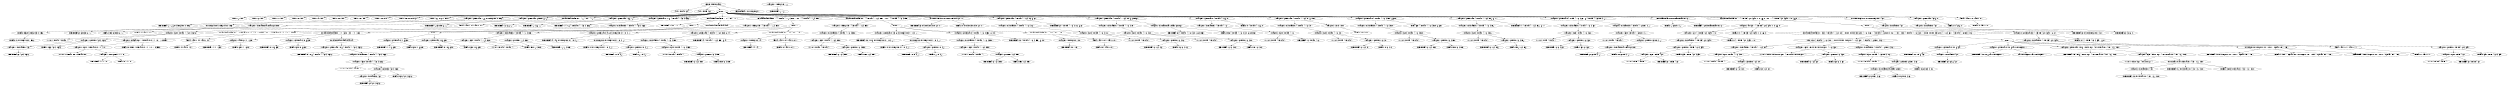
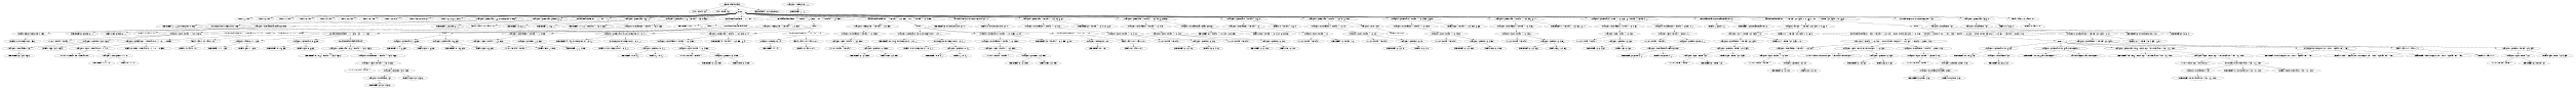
  digraph {
    fontname="DejaVu Sans Mono"
    node [fontname="DejaVu Sans Mono"]
    edge [fontname="DejaVu Sans Mono"]
    n1 [label="(METHOD,tftp_connect)"]
    n2 [label="(PARAM,_DWORD *a1)"]
    n3 [label="(PARAM,_BYTE *a2)"]
    n4 [label="(BLOCK,,)"]
    n5 [label="(METHOD_RETURN,int __fastcall)"]
    n6 [label="(LOCAL,v4: int)"]
    n7 [label="(LOCAL,v6: int)"]
    n8 [label="(LOCAL,v7: int)"]
    n9 [label="(LOCAL,v8: int)"]
    n10 [label="(LOCAL,v9: int)"]
    n11 [label="(LOCAL,v10: int)"]
    n12 [label="(LOCAL,v11: int)"]
    n13 [label="(LOCAL,v12: int *)"]
    n14 [label="(LOCAL,v13: const char *)"]
    n15 [label="(LOCAL,v14: char [ 128 ])"]
    n16 [label="(<operator>.assignment,v4 = Curl_ccalloc(1, 336))"]
    n17 [label="(<operator>.assignment,a1[188] = v4)"]
    n18 [label="(CONTROL_STRUCTURE,if ( !v4 ),if ( !v4 ))"]
    n19 [label="(<operator>.assignment,v6 = v4)"]
    n20 [label="(<operator>.assignment,v7 = *(_DWORD *)(*a1 + 1576))"]
    n21 [label="(CONTROL_STRUCTURE,if ( v7 ),if ( v7 ))"]
    n22 [label="(CONTROL_STRUCTURE,if ( !*(_DWORD *)(v4 + 328) ),if ( !*(_DWORD *)(v4 + 328) ))"]
    n23 [label="(CONTROL_STRUCTURE,if ( !*(_DWORD *)(v6 + 332) ),if ( !*(_DWORD *)(v6 + 332) ))"]
    n24 [label="(Curl_conncontrol,Curl_conncontrol(a1, 1))"]
    n25 [label="(<operator>.assignment,*(_DWORD *)(v6 + 16) = a1)"]
    n26 [label="(<operator>.assignment,*(_DWORD *)(v6 + 20) = a1[105])"]
    n27 [label="(<operator>.assignment,*(_DWORD *)v6 = 0)"]
    n28 [label="(<operator>.assignment,*(_DWORD *)(v6 + 8) = -100)"]
    n29 [label="(<operator>.assignment,*(_DWORD *)(v6 + 320) = 512)"]
    n30 [label="(<operator>.assignment,*(_DWORD *)(v6 + 324) = v7)"]
    n31 [label="(<operator>.assignment,*(_WORD *)(v6 + 52) = *(_DWORD *)(a1[20] + 4))"]
    n32 [label="(tftp_set_timeouts,tftp_set_timeouts(v6))"]
    n33 [label="(CONTROL_STRUCTURE,if ( (*((_BYTE *)a1 + 591) & 2) == 0 ),if ( (*((_BYTE *)a1 + 591) & 2) == 0 ))"]
    n34 [label="(Curl_pgrsStartNow,Curl_pgrsStartNow(*a1))"]
    n35 [label="(<operator>.assignment,*a2 = 1)"]
    n36 [label="(RETURN,return 0;,return 0;)"]
    n37 [label="(IDENTIFIER,v4,v4 = Curl_ccalloc(1, 336))"]
    n38 [label="(Curl_ccalloc,Curl_ccalloc(1, 336))"]
    n39 [label="(<operator>.indirectIndexAccess,a1[188])"]
    n40 [label="(IDENTIFIER,v4,a1[188] = v4)"]
    n41 [label="(RETURN,return 27;,return 27;)"]
    n42 [label="(IDENTIFIER,v6,v6 = v4)"]
    n43 [label="(IDENTIFIER,v4,v6 = v4)"]
    n44 [label="(IDENTIFIER,v7,v7 = *(_CONTROL *)(*a1 + 1576))"]
    n45 [label="(<operator>.indirection,*(_DWORD *)(*a1 + 1576))"]
    n46 [label="(IDENTIFIER,v7,if ( v7 ))"]
    n47 [label="(BLOCK,,)"]
    n48 [label="(CONTROL_STRUCTURE,else,else)"]
    n49 [label="(<operator>.logicalNot,!*(_DWORD *)(v4 + 328))"]
    n50 [label="(BLOCK,,)"]
    n51 [label="(<operator>.logicalNot,!*(_DWORD *)(v6 + 332))"]
    n52 [label="(BLOCK,,)"]
    n53 [label="(IDENTIFIER,a1,Curl_conncontrol(a1, 1))"]
    n54 [label="(LITERAL,1,Curl_conncontrol(a1, 1))"]
    n55 [label="(<operator>.indirection,*(_DWORD *)(v6 + 16))"]
    n56 [label="(IDENTIFIER,a1,*(_DWORD *)(v6 + 16) = a1)"]
    n57 [label="(<operator>.indirection,*(_DWORD *)(v6 + 20))"]
    n58 [label="(<operator>.indirectIndexAccess,a1[105])"]
    n59 [label="(<operator>.indirection,*(_DWORD *)v6)"]
    n60 [label="(LITERAL,0,*(_DWORD *)v6 = 0)"]
    n61 [label="(<operator>.indirection,*(_DWORD *)(v6 + 8))"]
    n62 [label="(<operator>.minus,-100)"]
    n63 [label="(<operator>.indirection,*(_DWORD *)(v6 + 320))"]
-   n64 [label="(BLOCK,512,*(_DWORD *)(v6 + 320) = 512)"]
+   n64 [label="(LITERAL,512,*(_DWORD *)(v6 + 320) = 512)"]
    n65 [label="(<operator>.indirection,*(_DWORD *)(v6 + 324))"]
    n66 [label="(IDENTIFIER,v7,*(_DWORD *)(v6 + 324) = v7)"]
    n67 [label="(<operator>.indirection,*(_WORD *)(v6 + 52))"]
    n68 [label="(<operator>.indirection,*(_DWORD *)(a1[20] + 4))"]
    n69 [label="(LITERAL,4,a1[20] + 4)"]
    n70 [label="(IDENTIFIER,v6,tftp_set_timeouts(v6))"]
    n71 [label="(<operator>.equals,(*((_BYTE *)a1 + 591) & 2) == 0)"]
    n72 [label="(BLOCK,,)"]
    n73 [label="(<operator>.indirection,*a1)"]
    n74 [label="(<operator>.indirection,*a2)"]
    n75 [label="(LITERAL,1,*a2 = 1)"]
    n76 [label="(LITERAL,0,return 0;)"]
    n77 [label="(LITERAL,336,Curl_ccalloc(1, 336))"]
    n78 [label="(LITERAL,1,Curl_ccalloc(1, 336))"]
    n79 [label="(IDENTIFIER,a1,a1[188] = v4)"]
    n80 [label="(LITERAL,188,a1[188] = v4)"]
    n81 [label="(<operator>.logicalNot,!v4)"]
    n82 [label="(IDENTIFIER,v4,!v4)"]
    n83 [label="(LITERAL,27,return 27;)"]
    n84 [label="(<operator>.cast,(_DWORD *)(*a1 + 1576))"]
    n85 [label="(UNKNOWN,_DWORD *,_DWORD *)"]
    n86 [label="(<operator>.addition,*a1 + 1576)"]
    n87 [label="(<operator>.indirection,*a1)"]
    n88 [label="(LITERAL,1576,*a1 + 1576)"]
    n89 [label="(IDENTIFIER,a1,*a1 + 1576)"]
    n90 [label="(CONTROL_STRUCTURE,if ( (unsigned int)(v7 - 8) > 0xFFB0 ),if ( (unsigned int)(v7 - 8) > 0xFFB0 ))"]
    n91 [label="(CONTROL_STRUCTURE,if ( v7 < 512 ),if ( v7 < 512 ))"]
    n92 [label="(BLOCK,,)"]
    n93 [label="(<operator>.greaterThan,(unsigned int)(v7 - 8) > 0xFFB0)"]
    n94 [label="(RETURN,return 71;,return 71;)"]
    n95 [label="(<operator>.lessThan,v7 < 512)"]
    n96 [label="(<operator>.assignment,v8 = 512)"]
    n97 [label="(CONTROL_STRUCTURE,else,else)"]
    n98 [label="(<operator>.cast,(unsigned int)(v7 - 8))"]
    n99 [label="(LITERAL,0xFFB0,(unsigned int)(v7 - 8) > 0xFFB0)"]
    n100 [label="(LITERAL,71,return 71;)"]
    n101 [label="(UNKNOWN,unsigned int,unsigned int)"]
    n102 [label="(<operator>.subtraction,v7 - 8)"]
    n103 [label="(IDENTIFIER,v7,v7 - 8)"]
    n104 [label="(LITERAL,8,v7 - 8)"]
    n105 [label="(IDENTIFIER,v7,v7 < 512)"]
    n106 [label="(LITERAL,512,v7 < 512)"]
    n107 [label="(IDENTIFIER,v8,v8 = 512)"]
    n108 [label="(LITERAL,512,v8 = 512)"]
    n109 [label="(<operator>.assignment,v8 = *(_DWORD *)(*a1 + 1576))"]
    n110 [label="(IDENTIFIER,v8,v8 = *(_DWORD *)(*a1 + 1576))"]
    n111 [label="(<operator>.indirection,*(_DWORD *)(*a1 + 1576))"]
    n112 [label="(<operator>.cast,(_DWORD *)(*a1 + 1576))"]
    n113 [label="(UNKNOWN,_DWORD *,_DWORD *)"]
    n114 [label="(<operator>.addition,*a1 + 1576)"]
    n115 [label="(<operator>.indirection,*a1)"]
    n116 [label="(LITERAL,1576,*a1 + 1576)"]
    n117 [label="(IDENTIFIER,a1,*a1 + 1576)"]
    n118 [label="(<operator>.assignment,v7 = 512)"]
    n119 [label="(<operator>.assignment,v8 = 512)"]
    n120 [label="(IDENTIFIER,v7,v7 = 512)"]
    n121 [label="(LITERAL,512,v7 = 512)"]
    n122 [label="(IDENTIFIER,v8,v8 = 512)"]
    n123 [label="(LITERAL,512,v8 = 512)"]
    n124 [label="(<operator>.indirection,*(_DWORD *)(v4 + 328))"]
    n125 [label="(<operator>.assignment,v9 = Curl_ccalloc(1u, v8 + 4))"]
    n126 [label="(<operator>.assignment,*(_DWORD *)(v6 + 328) = v9)"]
    n127 [label="(CONTROL_STRUCTURE,if ( !v9 ),if ( !v9 ))"]
    n128 [label="(<operator>.cast,(_DWORD *)(v4 + 328))"]
    n129 [label="(UNKNOWN,_DWORD *,_DWORD *)"]
    n130 [label="(LITERAL,328,v4 + 328)"]
    n131 [label="(<operator>.addition,v4 + 328)"]
    n132 [label="(IDENTIFIER,v4,v4 + 328)"]
    n133 [label="(IDENTIFIER,v9,v9 = Curl_ccalloc(1u, v8 + 4))"]
    n134 [label="(Curl_ccalloc,Curl_ccalloc(1u, v8 + 4))"]
    n135 [label="(<operator>.indirection,*(_DWORD *)(v6 + 328))"]
    n136 [label="(IDENTIFIER,v9,*(_DWORD *)(v6 + 328) = v9)"]
    n137 [label="(<operator>.logicalNot,!v9)"]
    n138 [label="(RETURN,return 27;,return 27;)"]
    n139 [label="(LITERAL,1u,Curl_ccalloc(1u, v8 + 4))"]
    n140 [label="(<operator>.addition,v8 + 4)"]
    n141 [label="(IDENTIFIER,v8,v8 + 4)"]
    n142 [label="(LITERAL,4,v8 + 4)"]
    n143 [label="(<operator>.cast,(_DWORD *)(v6 + 328))"]
    n144 [label="(UNKNOWN,_DWORD *,_DWORD *)"]
    n145 [label="(<operator>.addition,v6 + 328)"]
    n146 [label="(IDENTIFIER,v6,v6 + 328)"]
    n147 [label="(LITERAL,328,v6 + 328)"]
    n148 [label="(IDENTIFIER,v9,!v9)"]
    n149 [label="(LITERAL,27,return 27;)"]
    n150 [label="(<operator>.indirection,*(_DWORD *)(v6 + 332))"]
    n151 [label="(<operator>.assignment,v10 = Curl_ccalloc(1u, v8 + 4))"]
    n152 [label="(<operator>.assignment,*(_DWORD *)(v6 + 332) = v10)"]
    n153 [label="(CONTROL_STRUCTURE,if ( !v10 ),if ( !v10 ))"]
    n154 [label="(<operator>.cast,(_DWORD *)(v6 + 332))"]
    n155 [label="(UNKNOWN,_DWORD *,_DWORD *)"]
    n156 [label="(<operator>.addition,v6 + 332)"]
    n157 [label="(IDENTIFIER,v6,v6 + 332)"]
    n158 [label="(LITERAL,332,v6 + 332)"]
    n159 [label="(IDENTIFIER,v10,v10 = Curl_ccalloc(1u, v8 + 4))"]
    n160 [label="(Curl_ccalloc,Curl_ccalloc(1u, v8 + 4))"]
    n161 [label="(<operator>.indirection,*(_DWORD *)(v6 + 332))"]
    n162 [label="(IDENTIFIER,v10,*(_DWORD *)(v6 + 332) = v10)"]
    n163 [label="(<operator>.logicalNot,!v10)"]
    n164 [label="(RETURN,return 27;,return 27;)"]
    n165 [label="(LITERAL,1u,Curl_ccalloc(1u, v8 + 4))"]
    n166 [label="(<operator>.addition,v8 + 4)"]
    n167 [label="(IDENTIFIER,v8,v8 + 4)"]
    n168 [label="(LITERAL,4,v8 + 4)"]
    n169 [label="(<operator>.cast,(_DWORD *)(v6 + 332))"]
    n170 [label="(UNKNOWN,_DWORD *,_DWORD *)"]
    n171 [label="(<operator>.addition,v6 + 332)"]
    n172 [label="(IDENTIFIER,v6,v6 + 332)"]
    n173 [label="(LITERAL,332,v6 + 332)"]
    n174 [label="(IDENTIFIER,v10,!v10)"]
    n175 [label="(LITERAL,27,return 27;)"]
    n176 [label="(<operator>.cast,(_DWORD *)(v6 + 16))"]
    n177 [label="(UNKNOWN,_DWORD *,_DWORD *)"]
    n178 [label="(<operator>.addition,v6 + 16)"]
    n179 [label="(IDENTIFIER,v6,v6 + 16)"]
    n180 [label="(LITERAL,16,v6 + 16)"]
    n181 [label="(<operator>.cast,(_DWORD *)(v6 + 20))"]
    n182 [label="(IDENTIFIER,a1,*(_DWORD *)(v6 + 20) = a1[105])"]
    n183 [label="(LITERAL,105,*(_DWORD *)(v6 + 20) = a1[105])"]
    n184 [label="(UNKNOWN,_DWORD *,_DWORD *)"]
    n185 [label="(<operator>.addition,v6 + 20)"]
    n186 [label="(IDENTIFIER,v6,v6 + 20)"]
    n187 [label="(LITERAL,20,v6 + 20)"]
    n188 [label="(<operator>.cast,(_DWORD *)v6)"]
    n189 [label="(UNKNOWN,_DWORD *,_DWORD *)"]
    n190 [label="(IDENTIFIER,v6,(_DWORD *)v6)"]
    n191 [label="(<operator>.cast,(_DWORD *)(v6 + 8))"]
    n192 [label="(LITERAL,100,-100)"]
    n193 [label="(UNKNOWN,_DWORD *,_DWORD *)"]
    n194 [label="(<operator>.addition,v6 + 8)"]
    n195 [label="(IDENTIFIER,v6,v6 + 8)"]
    n196 [label="(LITERAL,8,v6 + 8)"]
    n197 [label="(<operator>.cast,(_DWORD *)(v6 + 320))"]
    n198 [label="(UNKNOWN,_DWORD *,_DWORD *)"]
    n199 [label="(<operator>.addition,v6 + 320)"]
    n200 [label="(IDENTIFIER,v6,v6 + 320)"]
    n201 [label="(LITERAL,320,v6 + 320)"]
    n202 [label="(<operator>.cast,(_DWORD *)(v6 + 324))"]
    n203 [label="(UNKNOWN,_DWORD *,_DWORD *)"]
    n204 [label="(<operator>.addition,v6 + 324)"]
    n205 [label="(IDENTIFIER,v6,v6 + 324)"]
    n206 [label="(LITERAL,324,v6 + 324)"]
    n207 [label="(<operator>.cast,(_WORD *)(v6 + 52))"]
    n208 [label="(<operator>.cast,(_DWORD *)(a1[20] + 4))"]
    n209 [label="(UNKNOWN,_WORD *,_WORD *)"]
    n210 [label="(<operator>.addition,v6 + 52)"]
    n211 [label="(IDENTIFIER,v6,v6 + 52)"]
    n212 [label="(LITERAL,52,v6 + 52)"]
    n213 [label="(UNKNOWN,_DWORD *,_DWORD *)"]
    n214 [label="(<operator>.addition,a1[20] + 4)"]
    n215 [label="(<operator>.indirectIndexAccess,a1[20])"]
    n216 [label="(IDENTIFIER,a1,a1[20] + 4)"]
    n217 [label="(LITERAL,20,a1[20] + 4)"]
    n218 [label="(<operator>.and,*((_BYTE *)a1 + 591) & 2)"]
    n219 [label="(LITERAL,0,(*((_BYTE *)a1 + 591) & 2) == 0)"]
    n220 [label="(CONTROL_STRUCTURE,if ( bind(*(_DWORD *)(v6 + 20), (const struct sockaddr *)(v6 + 52), *(_DWORD *)(a1[20] + 16)) ),if ( bind(*(_DWORD *)(v6 + 20), (const struct sockaddr *)(v6 + 52), *(_DWORD *)(a1[20] + 16)) ))"]
    n221 [label="(<operators>.assignmentOr,*((_BYTE *)a1 + 591) |= 2u)"]
    n222 [label="(<operator>.indirection,*((_BYTE *)a1 + 591))"]
    n223 [label="(LITERAL,2,*((_BYTE *)a1 + 591) & 2)"]
    n224 [label="(<operator>.addition,(_BYTE *)a1 + 591)"]
    n225 [label="(<operator>.cast,(_BYTE *)a1)"]
    n226 [label="(LITERAL,591,(_BYTE *)a1 + 591)"]
    n227 [label="(UNKNOWN,_BYTE *,_BYTE *)"]
    n228 [label="(IDENTIFIER,a1,(_BYTE *)a1)"]
    n229 [label="(bind,bind(*(_DWORD *)(v6 + 20), (const struct sockaddr *)(v6 + 52), *(_DWORD *)(a1[20] + 16)))"]
    n230 [label="(BLOCK,,)"]
    n231 [label="(<operator>.indirection,*((_BYTE *)a1 + 591))"]
    n232 [label="(LITERAL,2u,*((_BYTE *)a1 + 591) |= 2u)"]
    n233 [label="(<operator>.indirection,*(_DWORD *)(v6 + 20))"]
    n234 [label="(<operator>.cast,(const struct sockaddr *)(v6 + 52))"]
    n235 [label="(<operator>.indirection,*(_DWORD *)(a1[20] + 16))"]
    n236 [label="(<operator>.assignment,v11 = *a1)"]
    n237 [label="(<operator>.assignment,v12 = _errno_location())"]
    n238 [label="(<operator>.assignment,v13 = (const char *)Curl_strerror(*v12, v14, 128))"]
    n239 [label="(Curl_failf,Curl_failf(v11, \"bind() failed; %s\", v13))"]
    n240 [label="(RETURN,return 7;,return 7;)"]
    n241 [label="(<operator>.cast,(_DWORD *)(v6 + 20))"]
    n242 [label="(UNKNOWN,const struct sockaddr *,const struct sockaddr *)"]
    n243 [label="(<operator>.addition,v6 + 52)"]
    n244 [label="(<operator>.cast,(_DWORD *)(a1[20] + 16))"]
    n245 [label="(UNKNOWN,_DWORD *,_DWORD *)"]
    n246 [label="(<operator>.addition,v6 + 20)"]
    n247 [label="(IDENTIFIER,v6,v6 + 20)"]
    n248 [label="(LITERAL,20,v6 + 20)"]
    n249 [label="(IDENTIFIER,v6,v6 + 52)"]
    n250 [label="(LITERAL,52,v6 + 52)"]
    n251 [label="(UNKNOWN,_DWORD *,_DWORD *)"]
    n252 [label="(<operator>.addition,a1[20] + 16)"]
    n253 [label="(<operator>.indirectIndexAccess,a1[20])"]
-   n254 [label="(LITERAL,16,a1[20] + 16)"]
    n255 [label="(IDENTIFIER,a1,a1[20] + 16)"]
    n256 [label="(LITERAL,20,a1[20] + 16)"]
    n257 [label="(IDENTIFIER,v11,v11 = *a1)"]
    n258 [label="(<operator>.indirection,*a1)"]
    n259 [label="(IDENTIFIER,v12,v12 = _errno_location())"]
    n260 [label="(_errno_location,_errno_location())"]
    n261 [label="(IDENTIFIER,v13,v13 = (const char *)Curl_strerror(*v12, v14, 128))"]
    n262 [label="(<operator>.cast,(const char *)Curl_strerror(*v12, v14, 128))"]
    n263 [label="(IDENTIFIER,v11,Curl_failf(v11, \"bind() failed; %s\", v13))"]
    n264 [label="(LITERAL,\"bind() failed; %s\",Curl_failf(v11, \"bind() failed; %s\", v13))"]
    n265 [label="(IDENTIFIER,v13,Curl_failf(v11, \"bind() failed; %s\", v13))"]
    n266 [label="(LITERAL,7,return 7;)"]
    n267 [label="(IDENTIFIER,a1,v51 = *a1)"]
    n268 [label="(UNKNOWN,const char *,const char *)"]
    n269 [label="(Curl_strerror,Curl_strerror(*v12, v14, 128))"]
    n270 [label="(<operator>.indirection,*v12)"]
    n271 [label="(IDENTIFIER,v14,Curl_strerror(*v12, v14, 128))"]
    n272 [label="(LITERAL,128,Curl_strerror(*v12, v14, 128))"]
    n273 [label="(IDENTIFIER,v12,Curl_strerror(*v12, v14, 128))"]
    n274 [label="(<operator>.addition,(_BYTE *)a1 + 591)"]
    n275 [label="(<operator>.cast,(_BYTE *)a1)"]
    n276 [label="(LITERAL,591,(_BYTE *)a1 + 591)"]
    n277 [label="(UNKNOWN,_BYTE *,_BYTE *)"]
    n278 [label="(IDENTIFIER,a1,(_BYTE *)a1)"]
    n279 [label="(IDENTIFIER,a1,Curl_pgrsStartNow(*a1))"]
    n280 [label="(IDENTIFIER,a2,*a2 = 1)"]
    n1 -> n2
    n1 -> n3
    n1 -> n4
    n1 -> n5
    n4 -> n6
    n4 -> n7
    n4 -> n8
    n4 -> n9
    n4 -> n10
    n4 -> n11
    n4 -> n12
    n4 -> n13
    n4 -> n14
    n4 -> n15
    n4 -> n16
    n4 -> n17
    n4 -> n18
    n4 -> n19
    n4 -> n20
    n4 -> n21
    n4 -> n22
    n4 -> n23
    n4 -> n24
    n4 -> n25
    n4 -> n26
    n4 -> n27
    n4 -> n28
    n4 -> n29
    n4 -> n30
    n4 -> n31
    n4 -> n32
    n4 -> n33
    n4 -> n34
    n4 -> n35
    n4 -> n36
    n16 -> n37
    n16 -> n38
    n17 -> n39
    n17 -> n40
    n18 -> n41
    n19 -> n42
    n19 -> n43
    n20 -> n44
    n20 -> n45
    n21 -> n46
    n21 -> n47
    n21 -> n48
    n22 -> n49
    n22 -> n50
    n23 -> n51
    n23 -> n52
    n24 -> n53
    n24 -> n54
    n25 -> n55
    n25 -> n56
    n26 -> n57
    n26 -> n58
    n27 -> n59
    n27 -> n60
    n28 -> n61
    n28 -> n62
    n29 -> n63
    n29 -> n64
    n30 -> n65
    n30 -> n66
    n31 -> n67
    n31 -> n68
    n32 -> n69
    n32 -> n70
    n33 -> n71
    n33 -> n72
    n34 -> n73
    n35 -> n74
    n35 -> n75
    n36 -> n76
    n38 -> n77
    n39 -> n79
    n39 -> n80
    n41 -> n83
    n45 -> n84
    n47 -> n90
    n47 -> n91
    n48 -> n92
    n49 -> n124
    n50 -> n125
    n50 -> n126
    n50 -> n127
    n51 -> n150
    n52 -> n151
    n52 -> n152
    n52 -> n153
    n55 -> n176
    n57 -> n181
    n58 -> n182
    n58 -> n183
    n59 -> n188
    n61 -> n191
    n62 -> n192
    n63 -> n197
    n65 -> n202
    n67 -> n207
    n68 -> n208
    n71 -> n218
    n71 -> n219
    n72 -> n220
    n72 -> n221
    n73 -> n279
    n74 -> n280
    n77 -> n78
    n81 -> n82
    n84 -> n85
    n84 -> n86
    n86 -> n87
    n86 -> n88
    n87 -> n89
    n90 -> n93
    n90 -> n94
    n91 -> n95
    n91 -> n96
    n91 -> n97
    n92 -> n118
    n92 -> n119
    n93 -> n98
    n93 -> n99
    n94 -> n100
    n95 -> n105
    n95 -> n106
    n96 -> n107
    n96 -> n108
    n97 -> n109
    n98 -> n101
    n98 -> n102
    n102 -> n103
    n102 -> n104
    n109 -> n110
    n109 -> n111
    n111 -> n112
    n112 -> n113
    n112 -> n114
    n114 -> n115
    n114 -> n116
    n115 -> n117
    n118 -> n120
    n118 -> n121
    n119 -> n122
    n119 -> n123
    n124 -> n128
    n125 -> n133
    n125 -> n134
    n126 -> n135
    n126 -> n136
    n127 -> n137
    n127 -> n138
    n128 -> n129
    n128 -> n130
    n131 -> n130
    n131 -> n132
    n134 -> n139
    n134 -> n140
    n135 -> n143
    n137 -> n148
    n138 -> n149
    n140 -> n141
    n140 -> n142
    n143 -> n144
    n143 -> n145
    n145 -> n146
    n145 -> n147
    n150 -> n154
    n151 -> n159
    n151 -> n160
    n152 -> n161
    n152 -> n162
    n153 -> n163
    n153 -> n164
    n154 -> n155
    n154 -> n156
    n156 -> n157
    n156 -> n158
    n160 -> n165
    n160 -> n166
    n161 -> n169
    n163 -> n174
    n164 -> n175
    n166 -> n167
    n166 -> n168
    n169 -> n170
    n169 -> n171
    n171 -> n172
    n171 -> n173
    n176 -> n177
    n176 -> n178
    n178 -> n179
    n178 -> n180
    n181 -> n184
    n181 -> n185
    n185 -> n186
    n185 -> n187
    n188 -> n189
    n188 -> n190
    n191 -> n193
    n191 -> n194
    n194 -> n195
    n194 -> n196
    n197 -> n198
    n197 -> n199
    n199 -> n200
    n199 -> n201
    n202 -> n203
    n202 -> n204
    n204 -> n205
    n204 -> n206
    n207 -> n209
    n207 -> n210
    n208 -> n213
    n208 -> n214
    n210 -> n211
    n210 -> n212
    n214 -> n215
    n215 -> n216
    n215 -> n217
    n218 -> n222
    n218 -> n223
    n220 -> n229
    n220 -> n230
    n221 -> n231
    n221 -> n232
    n222 -> n224
    n224 -> n225
    n224 -> n226
    n225 -> n227
    n225 -> n228
    n229 -> n233
    n229 -> n234
    n229 -> n235
    n230 -> n236
    n230 -> n237
    n230 -> n238
    n230 -> n239
    n230 -> n240
    n231 -> n274
    n233 -> n241
    n234 -> n242
    n234 -> n243
    n235 -> n244
    n236 -> n257
    n236 -> n258
    n237 -> n259
    n237 -> n260
    n238 -> n261
    n238 -> n262
    n239 -> n263
    n239 -> n264
    n239 -> n265
    n240 -> n266
    n241 -> n245
    n241 -> n246
    n243 -> n249
    n243 -> n250
    n244 -> n251
    n244 -> n252
    n246 -> n247
    n246 -> n248
    n252 -> n253
-   n252 -> n254
    n253 -> n255
    n253 -> n256
    n258 -> n267
    n262 -> n268
    n262 -> n269
    n269 -> n270
    n269 -> n271
    n269 -> n272
    n270 -> n273
    n274 -> n275
    n274 -> n276
    n275 -> n277
    n275 -> n278
  }
